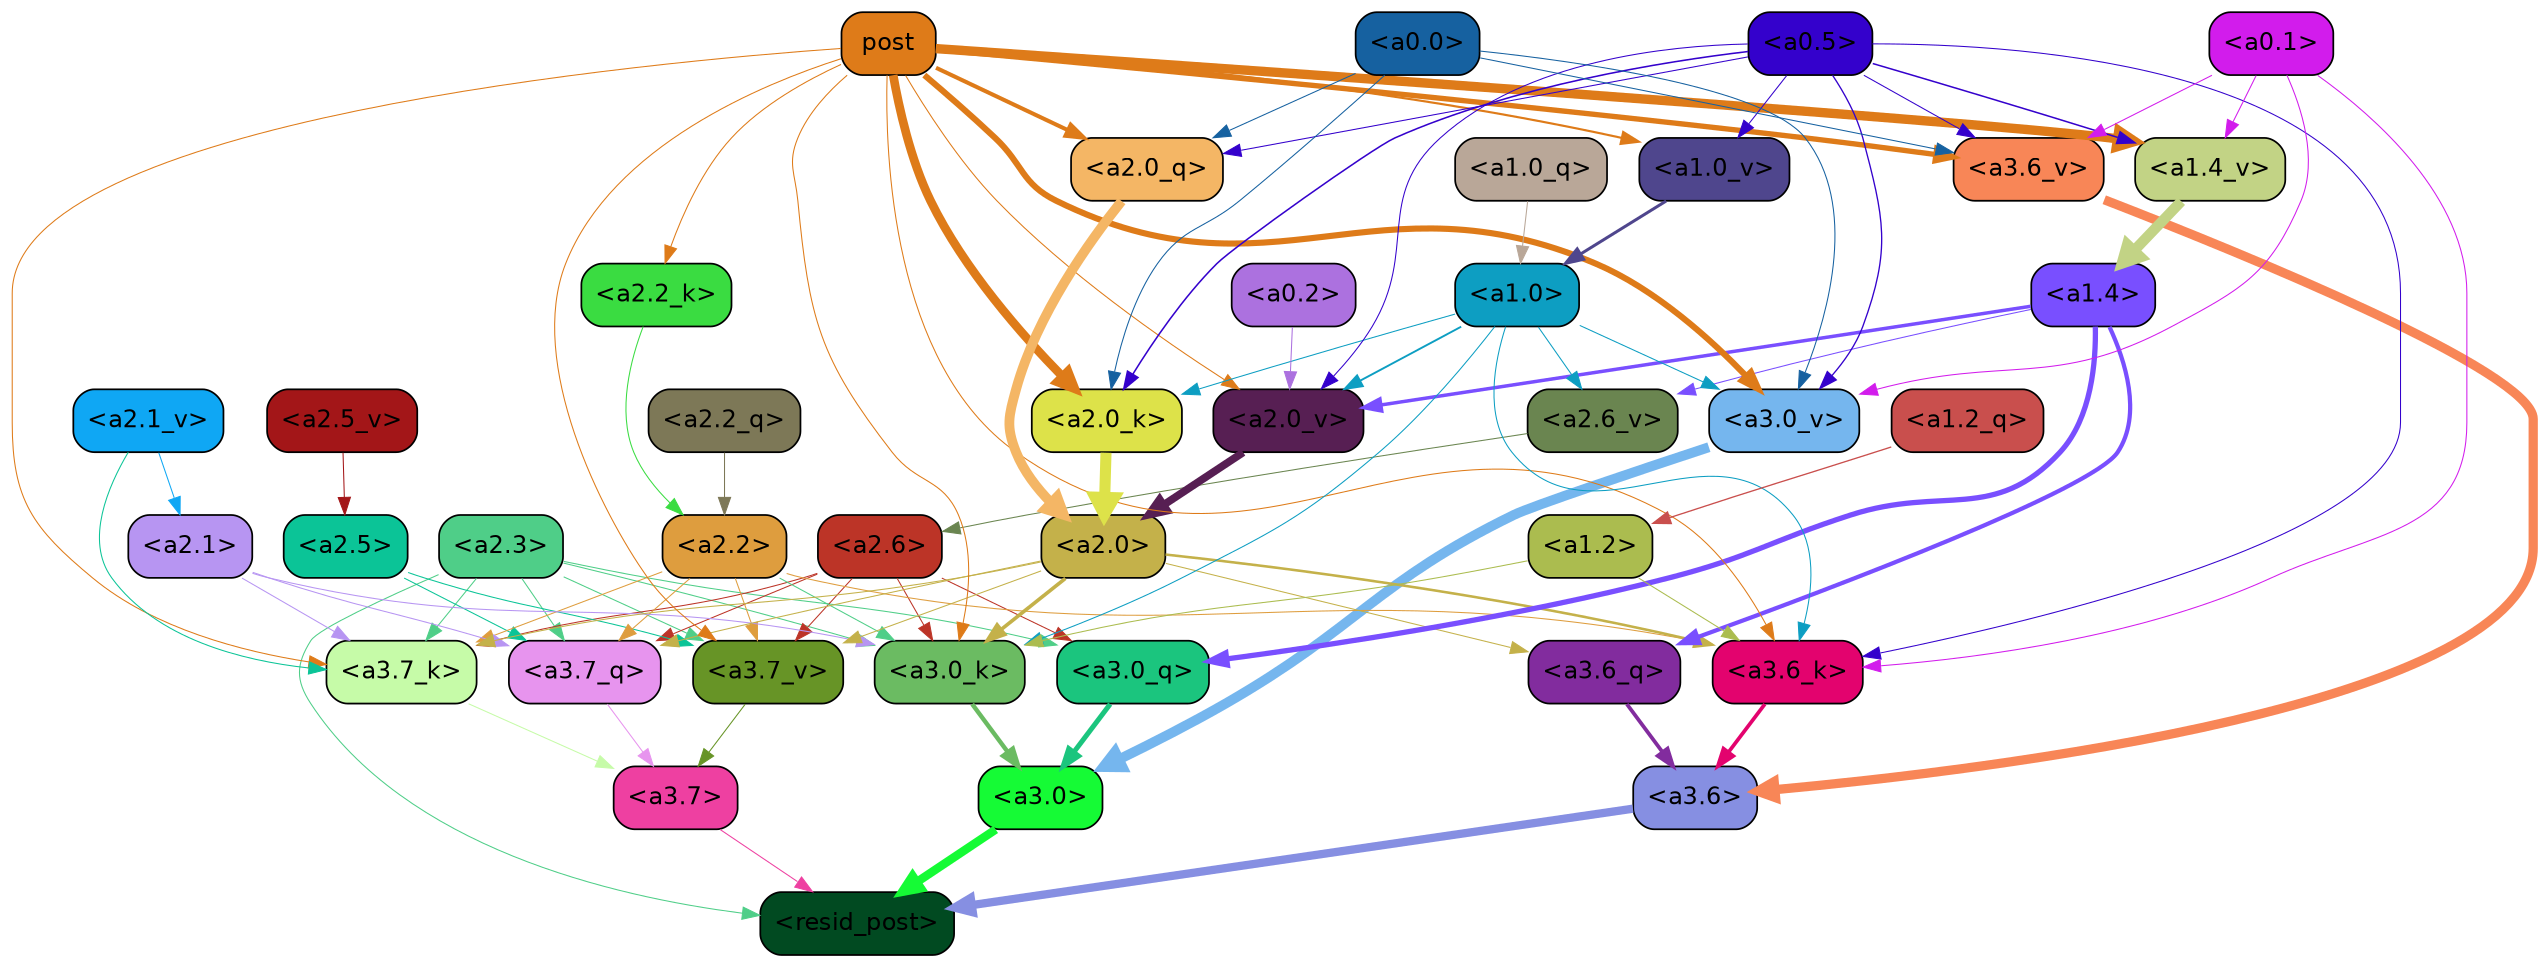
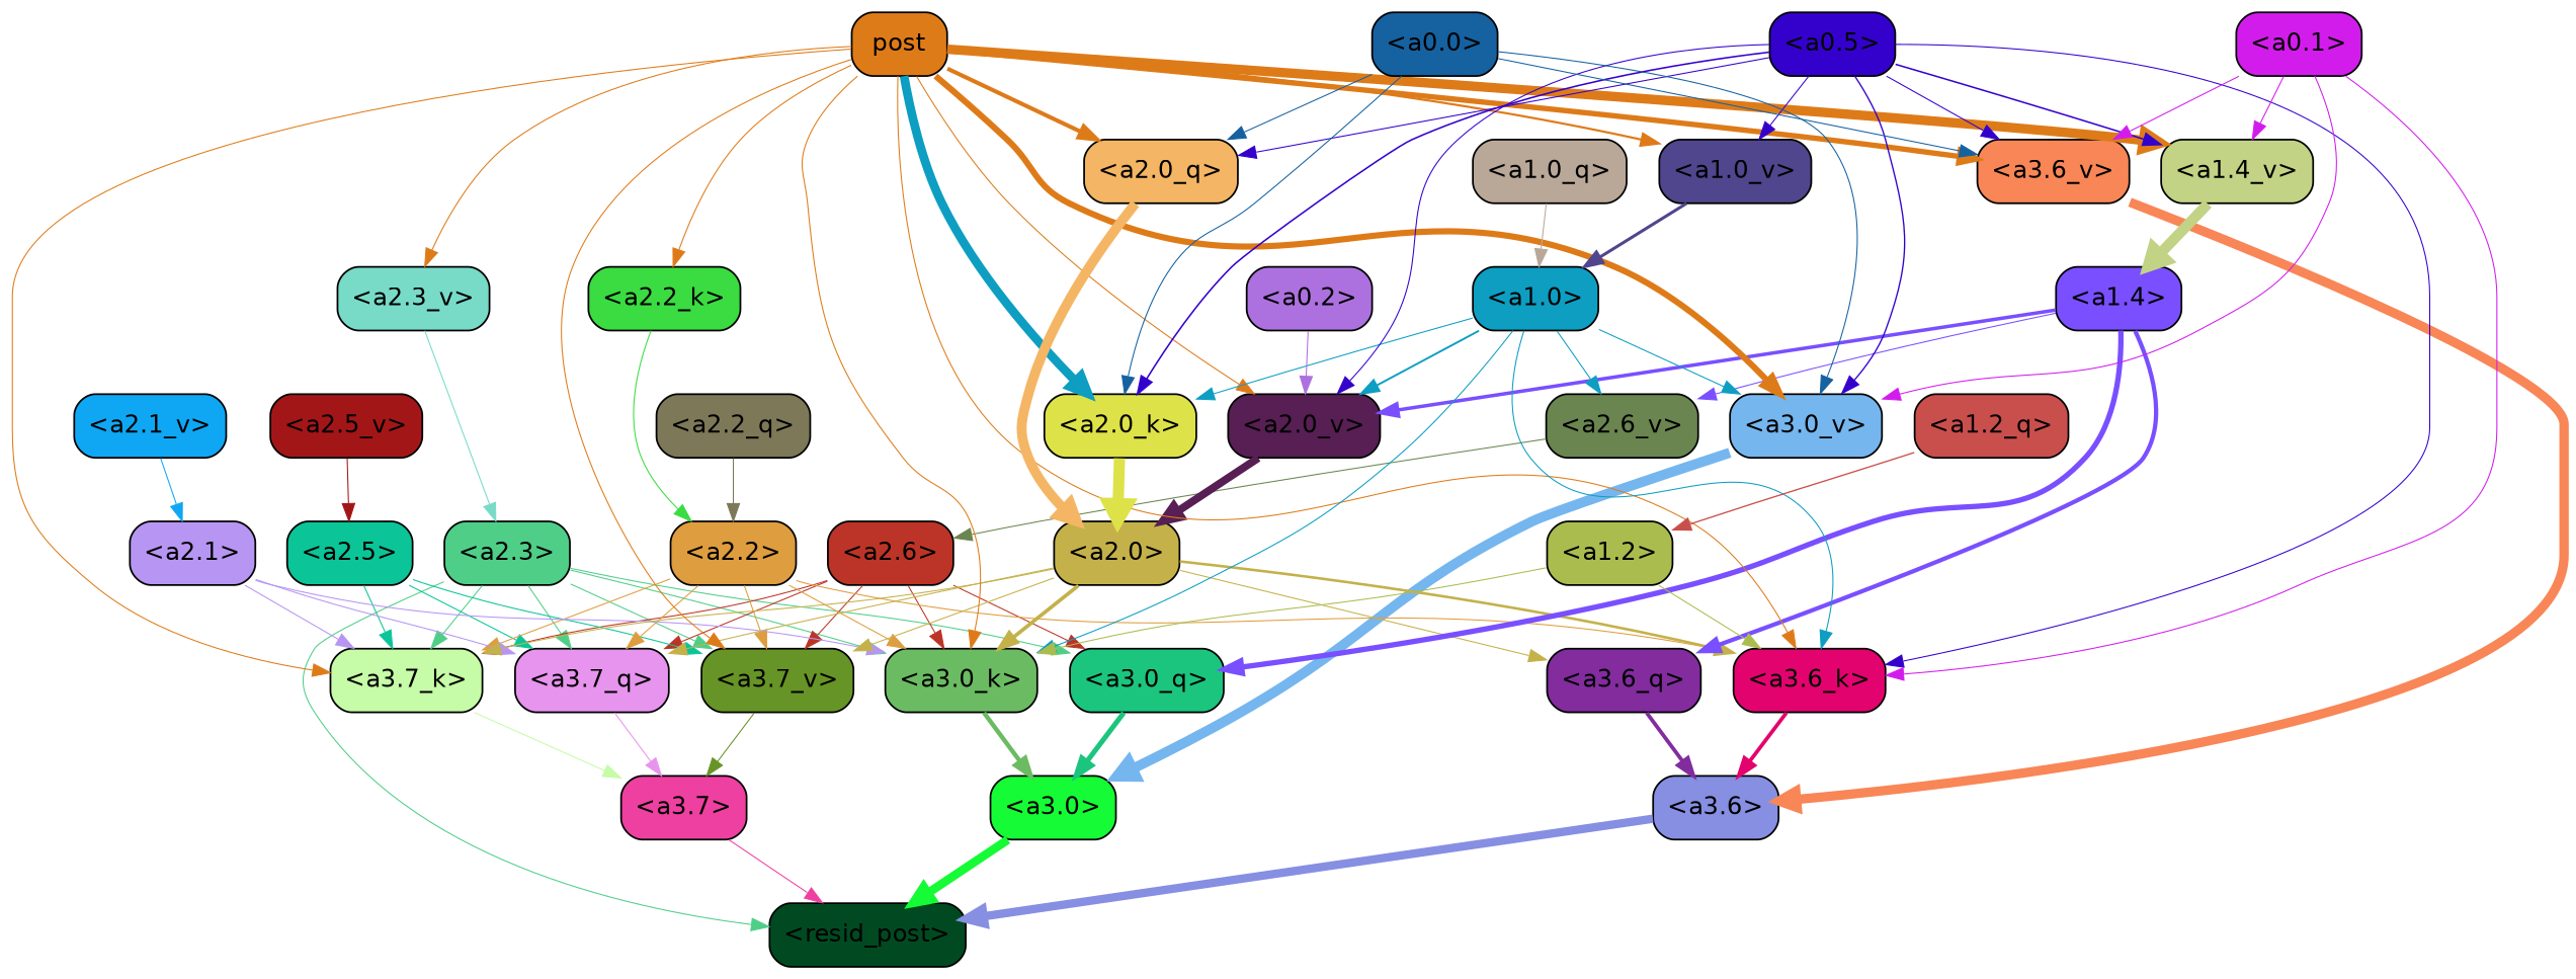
  strict digraph {
    splines=true
    node [color=black fontname=Helvetica shape=box style="filled, rounded"]
    edge [color="#de7b19" penwidth=0.6]
    "<a3.7>" [fillcolor="#ee40a1"]
    "<resid_post>" [fillcolor="#014a21"]
    "<a3.6>" [fillcolor="#868fe2"]
    "<a3.0>" [fillcolor="#15fb35"]
    "<a2.3>" [fillcolor="#4fce88"]
    "<a3.7_q>" [fillcolor="#e794ee"]
    "<a3.0_q>" [fillcolor="#1bc57e"]
    "<a3.7_k>" [fillcolor="#c6fba8"]
    "<a3.0_k>" [fillcolor="#6bbb62"]
    "<a3.7_v>" [fillcolor="#679426"]
    "<a3.6_q>" [fillcolor="#822c9e"]
    "<a3.6_k>" [fillcolor="#e3036e"]
    "<a3.6_v>" [fillcolor="#f88657"]
    "<a3.0_v>" [fillcolor="#75b6ee"]
    "<a2.6>" [fillcolor="#bc3427"]
    "<a2.5>" [fillcolor="#0bc497"]
    "<a2.2>" [fillcolor="#de9d3e"]
    "<a2.1>" [fillcolor="#b795f2"]
    "<a2.0>" [fillcolor="#c4b14a"]
    "<a1.4>" [fillcolor="#794fff"]
    "<a2.6_v>" [fillcolor="#6a8550"]
    "<a2.0_v>" [fillcolor="#571f53"]
    n23 [fillcolor="#de7b19" label=post]
    "<a2.0_q>" [fillcolor="#f4b665"]
    "<a2.2_k>" [fillcolor="#3adc41"]
    "<a2.0_k>" [fillcolor="#dde249"]
+   "<a2.3_v>" [fillcolor="#78dbc8"]
    "<a1.4_v>" [fillcolor="#c2d385"]
    "<a1.0_v>" [fillcolor="#4f468d"]
    "<a1.0>" [fillcolor="#0d9ec2"]
    "<a1.2>" [fillcolor="#abbc4f"]
    "<a0.5>" [fillcolor="#3401cc"]
    "<a0.1>" [fillcolor="#d21cec"]
    "<a0.0>" [fillcolor="#1661a0"]
    "<a2.2_q>" [fillcolor="#7d7857"]
    "<a2.5_v>" [fillcolor="#a31618"]
    "<a2.1_v>" [fillcolor="#0fa7f4"]
    "<a0.2>" [fillcolor="#ac71df"]
    "<a1.2_q>" [fillcolor="#c94f4d"]
    "<a1.0_q>" [fillcolor="#b9a798"]
    "<a3.7>" -> "<resid_post>" [color="#ee40a1"]
    "<a3.6>" -> "<resid_post>" [color="#868fe2" penwidth=4.7534414529800415]
    "<a3.0>" -> "<resid_post>" [color="#15fb35" penwidth=4.898576855659485]
    "<a2.3>" -> "<resid_post>" [color="#4fce88"]
    "<a2.3>" -> "<a3.7_q>" [color="#4fce88"]
    "<a2.3>" -> "<a3.0_q>" [color="#4fce88"]
    "<a2.3>" -> "<a3.7_k>" [color="#4fce88"]
    "<a2.3>" -> "<a3.0_k>" [color="#4fce88"]
    "<a2.3>" -> "<a3.7_v>" [color="#4fce88"]
    "<a3.7_q>" -> "<a3.7>" [color="#e794ee"]
    "<a3.0_q>" -> "<a3.0>" [color="#1bc57e" penwidth=2.870753765106201]
    "<a3.7_k>" -> "<a3.7>" [color="#c6fba8"]
    "<a3.0_k>" -> "<a3.0>" [color="#6bbb62" penwidth=2.520303964614868]
    "<a3.7_v>" -> "<a3.7>" [color="#679426"]
    "<a3.6_q>" -> "<a3.6>" [color="#822c9e" penwidth=2.160832464694977]
    "<a3.6_k>" -> "<a3.6>" [color="#e3036e" penwidth=2.13908451795578]
    "<a3.6_v>" -> "<a3.6>" [color="#f88657" penwidth=5.297133803367615]
    "<a3.0_v>" -> "<a3.0>" [color="#75b6ee" penwidth=5.680712580680847]
    "<a2.6>" -> "<a3.7_q>" [color="#bc3427"]
    "<a2.6>" -> "<a3.0_q>" [color="#bc3427"]
    "<a2.6>" -> "<a3.7_k>" [color="#bc3427"]
    "<a2.6>" -> "<a3.0_k>" [color="#bc3427"]
    "<a2.6>" -> "<a3.7_v>" [color="#bc3427"]
    "<a2.5>" -> "<a3.7_q>" [color="#0bc497"]
-   "<a2.1_v>" -> "<a3.7_k>" [color="#0bc497"]
+   "<a2.5>" -> "<a3.7_k>" [color="#0bc497"]
    "<a2.5>" -> "<a3.7_v>" [color="#0bc497"]
    "<a2.2>" -> "<a3.7_q>" [color="#de9d3e"]
    "<a2.2>" -> "<a3.7_k>" [color="#de9d3e"]
-   "<a2.2>" -> "<a3.0_k>" [color="#4fce88"]
+   "<a2.2>" -> "<a3.0_k>" [color="#de9d3e"]
    "<a2.2>" -> "<a3.7_v>" [color="#de9d3e"]
    "<a2.2>" -> "<a3.6_k>" [color="#de9d3e"]
    "<a2.1>" -> "<a3.7_q>" [color="#b795f2"]
    "<a2.1>" -> "<a3.7_k>" [color="#b795f2"]
    "<a2.1>" -> "<a3.0_k>" [color="#b795f2"]
    "<a2.0>" -> "<a3.7_q>" [color="#c4b14a"]
    "<a2.0>" -> "<a3.7_k>" [color="#c4b14a"]
    "<a2.0>" -> "<a3.0_k>" [color="#c4b14a" penwidth=2.095262974500656]
    "<a2.0>" -> "<a3.7_v>" [color="#c4b14a"]
    "<a2.0>" -> "<a3.6_q>" [color="#c4b14a"]
    "<a2.0>" -> "<a3.6_k>" [color="#c4b14a" penwidth=1.4807794839143753]
    "<a1.4>" -> "<a3.0_q>" [color="#794fff" penwidth=3.0341034531593323]
    "<a1.4>" -> "<a3.6_q>" [color="#794fff" penwidth=2.425799250602722]
    "<a1.4>" -> "<a2.6_v>" [color="#794fff"]
    "<a1.4>" -> "<a2.0_v>" [color="#794fff" penwidth=2.007302835583687]
    "<a2.6_v>" -> "<a2.6>" [color="#6a8550"]
    "<a2.0_v>" -> "<a2.0>" [color="#571f53" penwidth=4.422677040100098]
    n23 -> "<a3.7_k>"
    n23 -> "<a3.0_k>"
    n23 -> "<a3.7_v>"
    n23 -> "<a3.6_k>"
    n23 -> "<a3.6_v>" [penwidth=3.067279100418091]
    n23 -> "<a3.0_v>" [penwidth=3.5202720761299133]
    n23 -> "<a2.0_v>"
    n23 -> "<a2.0_q>" [penwidth=2.339468687772751]
    n23 -> "<a2.2_k>"
-   n23 -> "<a2.0_k>" [penwidth=4.9759310483932495]
+   n23 -> "<a2.0_k>" [color="#0d9ec2" penwidth=4.9759310483932495]
+   n23 -> "<a2.3_v>"
    n23 -> "<a1.4_v>" [penwidth=5.3763720989227295]
    n23 -> "<a1.0_v>" [penwidth=1.232791244983673]
    "<a2.0_q>" -> "<a2.0>" [color="#f4b665" penwidth=5.606565475463867]
    "<a2.2_k>" -> "<a2.2>" [color="#3adc41"]
    "<a2.0_k>" -> "<a2.0>" [color="#dde249" penwidth=6.344284534454346]
+   "<a2.3_v>" -> "<a2.3>" [color="#78dbc8"]
    "<a1.4_v>" -> "<a1.4>" [color="#c2d385" penwidth=6.0194467306137085]
    "<a1.0_v>" -> "<a1.0>" [color="#4f468d" penwidth=1.738280937075615]
    "<a1.0>" -> "<a3.0_k>" [color="#0d9ec2"]
    "<a1.0>" -> "<a3.6_k>" [color="#0d9ec2"]
    "<a1.0>" -> "<a3.0_v>" [color="#0d9ec2"]
    "<a1.0>" -> "<a2.6_v>" [color="#0d9ec2"]
    "<a1.0>" -> "<a2.0_v>" [color="#0d9ec2" penwidth=1.0943371653556824]
    "<a1.0>" -> "<a2.0_k>" [color="#0d9ec2"]
    "<a1.2>" -> "<a3.0_k>" [color="#abbc4f"]
    "<a1.2>" -> "<a3.6_k>" [color="#abbc4f"]
    "<a0.5>" -> "<a3.6_k>" [color="#3401cc"]
    "<a0.5>" -> "<a3.6_v>" [color="#3401cc"]
    "<a0.5>" -> "<a3.0_v>" [color="#3401cc" penwidth=0.764040544629097]
    "<a0.5>" -> "<a2.0_v>" [color="#3401cc"]
    "<a0.5>" -> "<a2.0_q>" [color="#3401cc"]
    "<a0.5>" -> "<a2.0_k>" [color="#3401cc" penwidth=0.8956001400947571]
    "<a0.5>" -> "<a1.4_v>" [color="#3401cc" penwidth=0.8774083852767944]
    "<a0.5>" -> "<a1.0_v>" [color="#3401cc"]
    "<a0.1>" -> "<a3.6_k>" [color="#d21cec"]
    "<a0.1>" -> "<a3.6_v>" [color="#d21cec"]
    "<a0.1>" -> "<a3.0_v>" [color="#d21cec"]
    "<a0.1>" -> "<a1.4_v>" [color="#d21cec"]
    "<a0.0>" -> "<a3.6_v>" [color="#1661a0"]
    "<a0.0>" -> "<a3.0_v>" [color="#1661a0"]
    "<a0.0>" -> "<a2.0_q>" [color="#1661a0"]
    "<a0.0>" -> "<a2.0_k>" [color="#1661a0"]
    "<a2.2_q>" -> "<a2.2>" [color="#7d7857"]
    "<a2.5_v>" -> "<a2.5>" [color="#a31618"]
    "<a2.1_v>" -> "<a2.1>" [color="#0fa7f4"]
    "<a0.2>" -> "<a2.0_v>" [color="#ac71df"]
    "<a1.2_q>" -> "<a1.2>" [color="#c94f4d" penwidth=0.7570515871047974]
    "<a1.0_q>" -> "<a1.0>" [color="#b9a798"]
  }
